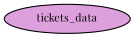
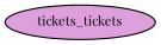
  digraph {
    rankdir=LR
    fontname="Playfair Display"
-   n1 [color=black fillcolor=plum fontname="Playfair Display" fontsize=10 height=0.2 label=tickets_data shape=ellipse style=filled width=0.4]
+   n1 [color=black fillcolor=plum fontname="Playfair Display" fontsize=10 height=0.2 label=tickets_tickets shape=ellipse style=filled width=0.4]
  }
